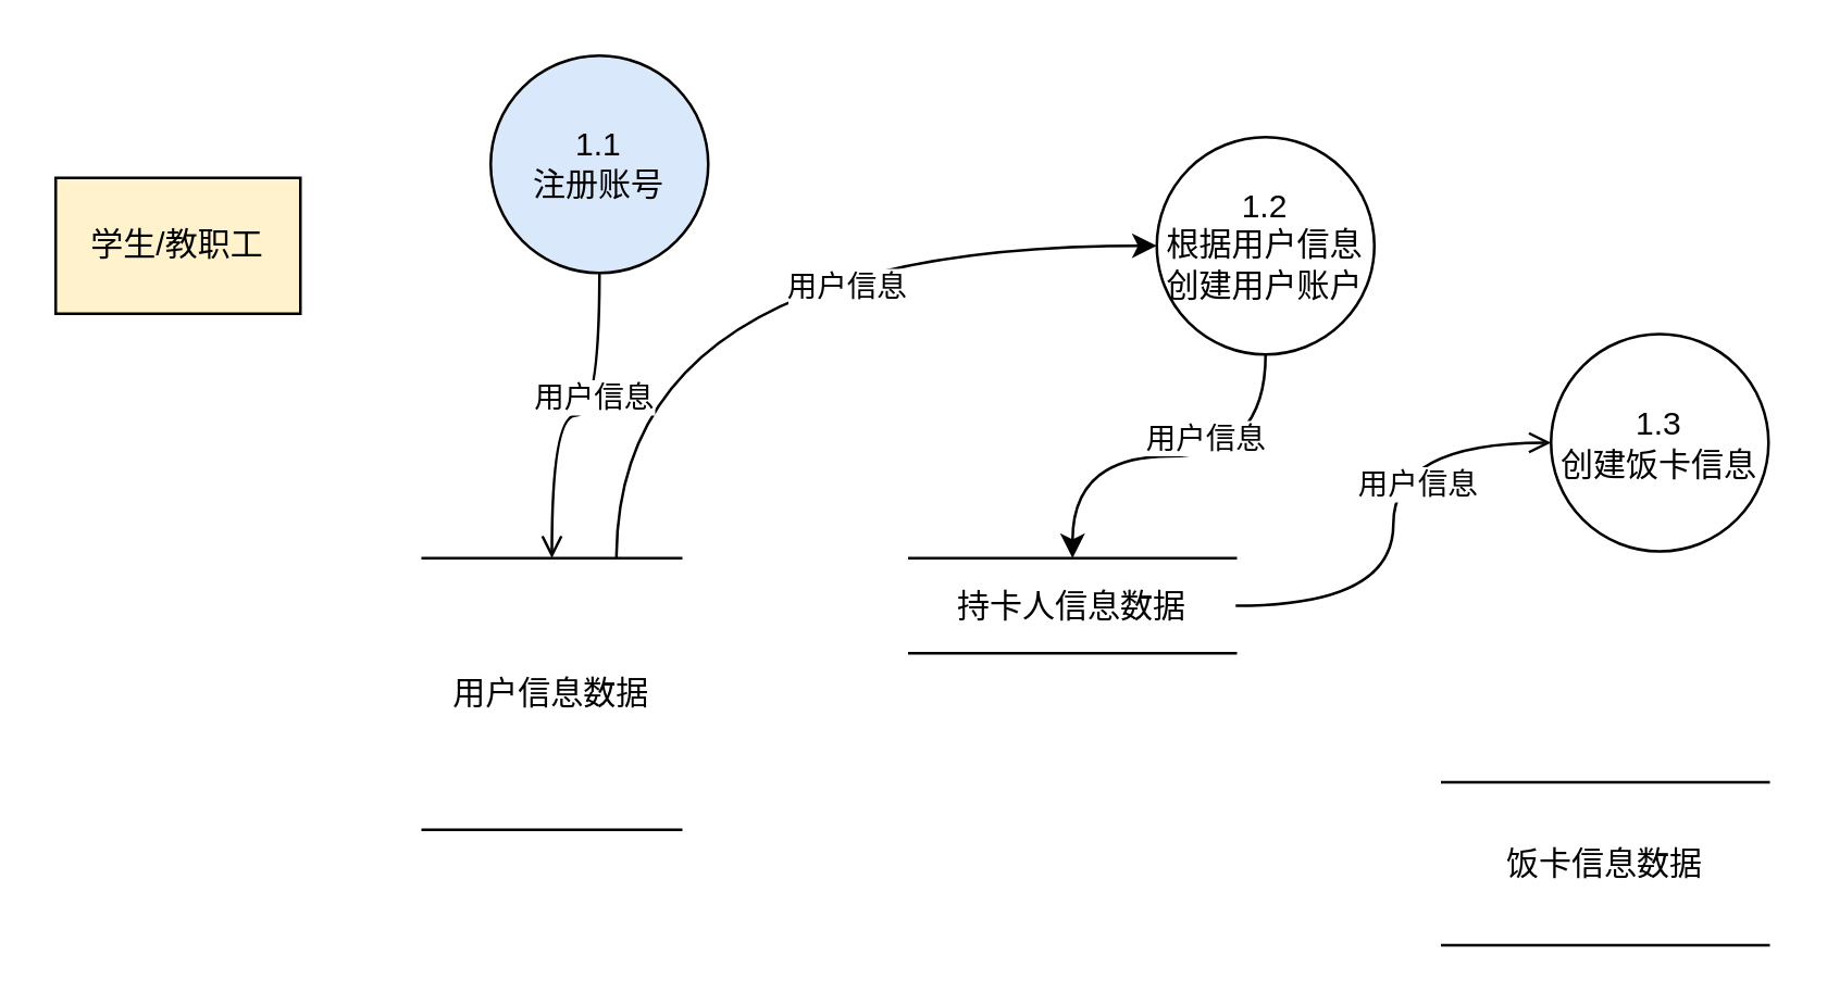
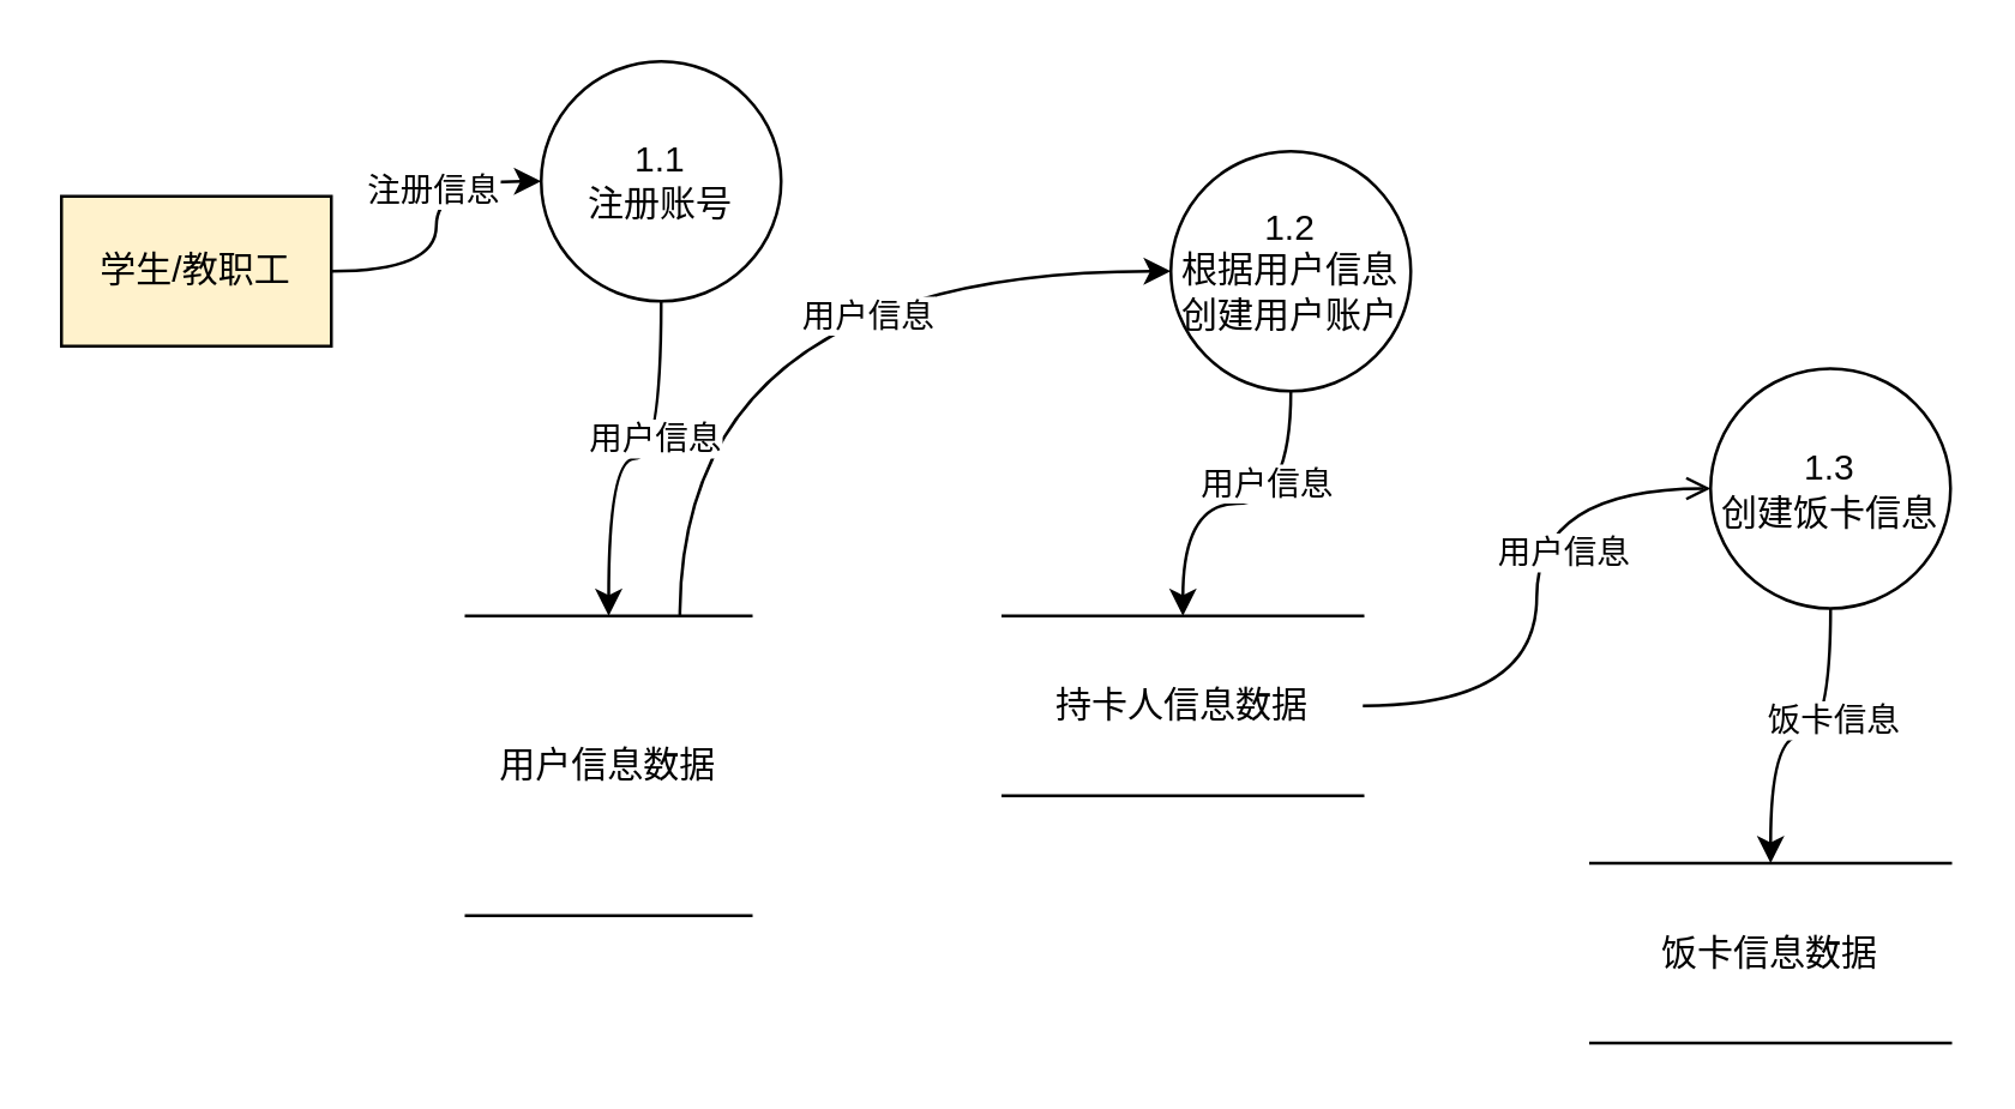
  <mxCell id="0" />
  <mxCell id="1" parent="0" />
+ <mxCell id="2" style="edgeStyle=orthogonalEdgeStyle;curved=1;rounded=0;orthogonalLoop=1;jettySize=auto;html=1;exitX=1;exitY=0.5;exitDx=0;exitDy=0;entryX=0;entryY=0.5;entryDx=0;entryDy=0;" edge="1" parent="1" source="4" target="14"><mxGeometry relative="1" as="geometry" /></mxCell>
+ <mxCell id="3" value="注册信息" style="edgeLabel;html=1;align=center;verticalAlign=middle;resizable=0;points=[];" vertex="1" connectable="0" parent="2"><mxGeometry x="0.269" y="2" relative="1" as="geometry"><mxPoint as="offset" /></mxGeometry></mxCell>
  <mxCell id="4" value="学生/教职工" style="rounded=0;whiteSpace=wrap;html=1;fillColor=#fff2cc;" vertex="1" parent="1"><mxGeometry x="20" y="65" width="90" height="50" as="geometry" /></mxCell>
  <mxCell id="5" value="饭卡信息数据" style="shape=partialRectangle;whiteSpace=wrap;html=1;left=0;right=0;fillColor=none;" vertex="1" parent="1"><mxGeometry x="530" y="287.5" width="120" height="60" as="geometry" /></mxCell>
  <mxCell id="6" style="edgeStyle=orthogonalEdgeStyle;curved=1;rounded=0;orthogonalLoop=1;jettySize=auto;html=1;exitX=1;exitY=0.5;exitDx=0;exitDy=0;entryX=0;entryY=0.5;entryDx=0;entryDy=0;endArrow=open;" edge="1" parent="1" source="8" target="20"><mxGeometry relative="1" as="geometry" /></mxCell>
  <mxCell id="7" value="用户信息" style="edgeLabel;html=1;align=center;verticalAlign=middle;resizable=0;points=[];" vertex="1" connectable="0" parent="6"><mxGeometry x="0.167" y="-8" relative="1" as="geometry"><mxPoint as="offset" /></mxGeometry></mxCell>
- <mxCell id="8" value="持卡人信息数据" style="shape=partialRectangle;whiteSpace=wrap;html=1;left=0;right=0;fillColor=none;" vertex="1" parent="1"><mxGeometry x="334" y="205" width="120" height="35" as="geometry" /></mxCell>
+ <mxCell id="8" value="持卡人信息数据" style="shape=partialRectangle;whiteSpace=wrap;html=1;left=0;right=0;fillColor=none;" vertex="1" parent="1"><mxGeometry x="334" y="205" width="120" height="60" as="geometry" /></mxCell>
  <mxCell id="9" style="edgeStyle=orthogonalEdgeStyle;curved=1;rounded=0;orthogonalLoop=1;jettySize=auto;html=1;exitX=0.75;exitY=0;exitDx=0;exitDy=0;entryX=0;entryY=0.5;entryDx=0;entryDy=0;" edge="1" parent="1" source="11" target="17"><mxGeometry relative="1" as="geometry" /></mxCell>
  <mxCell id="10" value="用户信息" style="edgeLabel;html=1;align=center;verticalAlign=middle;resizable=0;points=[];" vertex="1" connectable="0" parent="9"><mxGeometry x="0.269" y="-14" relative="1" as="geometry"><mxPoint as="offset" /></mxGeometry></mxCell>
  <mxCell id="11" value="用户信息数据" style="shape=partialRectangle;whiteSpace=wrap;html=1;left=0;right=0;fillColor=none;" vertex="1" parent="1"><mxGeometry x="155" y="205" width="95" height="100" as="geometry" /></mxCell>
- <mxCell id="12" style="edgeStyle=orthogonalEdgeStyle;curved=1;rounded=0;orthogonalLoop=1;jettySize=auto;html=1;exitX=0.5;exitY=1;exitDx=0;exitDy=0;entryX=0.5;entryY=0;entryDx=0;entryDy=0;endArrow=open;" edge="1" parent="1" source="14" target="11"><mxGeometry relative="1" as="geometry" /></mxCell>
+ <mxCell id="12" style="edgeStyle=orthogonalEdgeStyle;curved=1;rounded=0;orthogonalLoop=1;jettySize=auto;html=1;exitX=0.5;exitY=1;exitDx=0;exitDy=0;entryX=0.5;entryY=0;entryDx=0;entryDy=0;" edge="1" parent="1" source="14" target="11"><mxGeometry relative="1" as="geometry" /></mxCell>
  <mxCell id="13" value="用户信息" style="edgeLabel;html=1;align=center;verticalAlign=middle;resizable=0;points=[];" vertex="1" connectable="0" parent="12"><mxGeometry x="-0.264" y="-3" relative="1" as="geometry"><mxPoint as="offset" /></mxGeometry></mxCell>
- <mxCell id="14" value="1.1&lt;br&gt;注册账号" style="ellipse;whiteSpace=wrap;html=1;aspect=fixed;fillColor=#dae8fc;" vertex="1" parent="1"><mxGeometry x="180" y="20" width="80" height="80" as="geometry" /></mxCell>
+ <mxCell id="14" value="1.1&lt;br&gt;注册账号" style="ellipse;whiteSpace=wrap;html=1;aspect=fixed;" vertex="1" parent="1"><mxGeometry x="180" y="20" width="80" height="80" as="geometry" /></mxCell>
  <mxCell id="15" style="edgeStyle=orthogonalEdgeStyle;curved=1;rounded=0;orthogonalLoop=1;jettySize=auto;html=1;exitX=0.5;exitY=1;exitDx=0;exitDy=0;entryX=0.5;entryY=0;entryDx=0;entryDy=0;" edge="1" parent="1" source="17" target="8"><mxGeometry relative="1" as="geometry" /></mxCell>
  <mxCell id="16" value="用户信息" style="edgeLabel;html=1;align=center;verticalAlign=middle;resizable=0;points=[];" vertex="1" connectable="0" parent="15"><mxGeometry x="-0.18" y="-7" relative="1" as="geometry"><mxPoint as="offset" /></mxGeometry></mxCell>
- <mxCell id="17" value="1.2&lt;br&gt;根据用户信息创建用户账户" style="ellipse;whiteSpace=wrap;html=1;aspect=fixed;" vertex="1" parent="1"><mxGeometry x="425" y="50" width="80" height="80" as="geometry" /></mxCell>
+ <mxCell id="17" value="1.2&lt;br&gt;根据用户信息创建用户账户" style="ellipse;whiteSpace=wrap;html=1;aspect=fixed;" vertex="1" parent="1"><mxGeometry x="390" y="50" width="80" height="80" as="geometry" /></mxCell>
+ <mxCell id="18" style="edgeStyle=orthogonalEdgeStyle;curved=1;rounded=0;orthogonalLoop=1;jettySize=auto;html=1;exitX=0.5;exitY=1;exitDx=0;exitDy=0;entryX=0.5;entryY=0;entryDx=0;entryDy=0;" edge="1" parent="1" source="20" target="5"><mxGeometry relative="1" as="geometry" /></mxCell>
+ <mxCell id="19" value="饭卡信息" style="edgeLabel;html=1;align=center;verticalAlign=middle;resizable=0;points=[];" vertex="1" connectable="0" parent="18"><mxGeometry x="-0.296" relative="1" as="geometry"><mxPoint as="offset" /></mxGeometry></mxCell>
  <mxCell id="20" value="1.3&lt;br&gt;创建饭卡信息" style="ellipse;whiteSpace=wrap;html=1;aspect=fixed;" vertex="1" parent="1"><mxGeometry x="570" y="122.5" width="80" height="80" as="geometry" /></mxCell>
